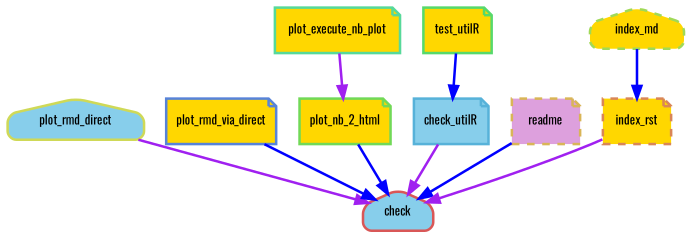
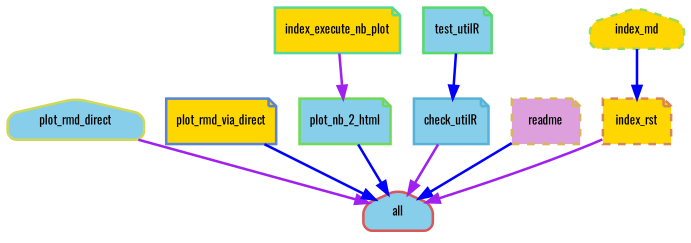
  digraph {
    bgcolor=white
    fontname=Oswald
    node [fillcolor=gold fontname=Oswald fontsize=10 penwidth=2 shape=note style="rounded,filled"]
    edge [color=blue fontname=Oswald penwidth=2]
-   n1 [color="0.00 0.6 0.85" fillcolor=skyblue label=check shape=house]
+   n1 [color="0.00 0.6 0.85" fillcolor=skyblue label=all shape=house]
    n2 [color="0.18 0.6 0.85" fillcolor=skyblue label=plot_rmd_direct shape=house]
    n3 [color="0.61 0.6 0.85" label=plot_rmd_via_direct]
-   n4 [color="0.42 0.6 0.85" label=plot_execute_nb_plot]
-   n5 [color="0.30 0.6 0.85" label=plot_nb_2_html]
+   n4 [color="0.42 0.6 0.85" label=index_execute_nb_plot]
+   n5 [color="0.30 0.6 0.85" fillcolor=skyblue label=plot_nb_2_html]
    n6 [color="0.55 0.6 0.85" fillcolor=skyblue label=check_utilR]
-   n7 [color="0.36 0.6 0.85" label=test_utilR]
+   n7 [color="0.36 0.6 0.85" fillcolor=skyblue label=test_utilR]
    n8 [color="0.12 0.6 0.85" fillcolor=plum label=readme style="rounded,dashed,filled"]
    n9 [color="0.06 0.6 0.85" label=index_rst style="rounded,dashed,filled"]
    n10 [color="0.24 0.6 0.85" label=index_md shape=house style="rounded,dashed,filled"]
    n2 -> n1 [color=purple]
    n3 -> n1
    n4 -> n5 [color=purple]
    n5 -> n1
    n6 -> n1 [color=purple]
    n7 -> n6
    n8 -> n1
    n9 -> n1 [color=purple]
    n10 -> n9
  }
